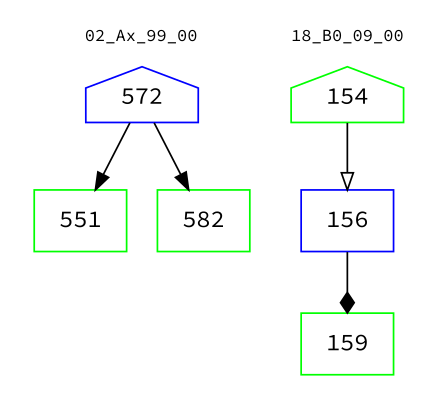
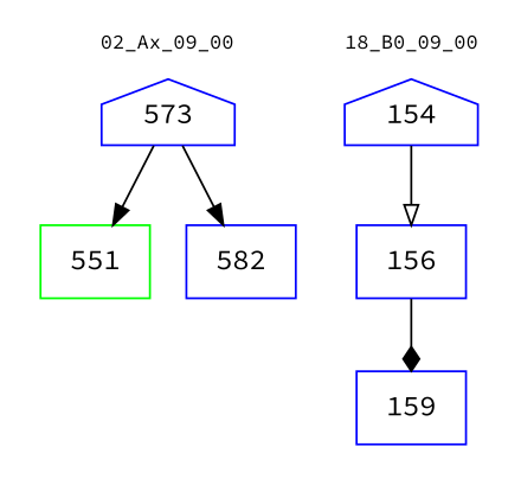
  digraph {
    fontname="Source Code Pro"
    node [color=blue fontname="Source Code Pro" shape=box]
    edge [arrowhead=normal color=black fontname="Source Code Pro"]
-   n1 [label=572 shape=house]
+   n1 [label=573 shape=house]
    n2 [color=green label=551]
-   n3 [color=green label=582]
+   n3 [label=582]
    n4 [label=156]
-   n5 [color=green label=154 shape=house]
-   n6 [color=green label=159]
+   n5 [label=154 shape=house]
+   n6 [label=159]
    subgraph cluster_1 {
      color=white
      fontsize=10
-     label="02_Ax_99_00"
+     label="02_Ax_09_00"
      n1
      n2
      n3
    }
    subgraph cluster_2 {
      color=white
      fontsize=10
      label="18_B0_09_00"
      n4
      n5
      n6
    }
    n1 -> n2
    n1 -> n3
    n4 -> n6 [arrowhead=diamond]
    n5 -> n4 [arrowhead=onormal]
  }
